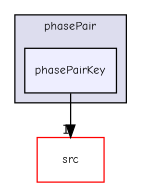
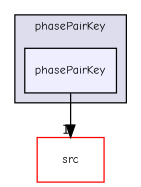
  digraph {
    compound=true
    fontname="Comic Neue"
    node [fontname="Comic Neue" fontsize=10 shape=box]
    n1 [fillcolor="#eeeeff" label=phasePairKey pencolor=black style=filled]
    n2 [color=red label=src]
    subgraph cluster_1 {
      bgcolor="#ddddee"
      fontsize=10
-     label=phasePair
+     label=phasePairKey
      pencolor=black
      n1
    }
    n1 -> n2 [headlabel=1 labeldistance=1.5 labelfontname=Helvetica labelfontsize=10 fontname="Comic Neue"]
  }
